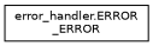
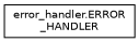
  digraph {
    rankdir=LR
-   n1 [color=black fillcolor=white fontname=Helvetica fontsize=10 height=0.2 label="error_handler.ERROR\l_ERROR" shape=record style=filled width=0.4]
+   n1 [color=black fillcolor=white fontname=Helvetica fontsize=10 height=0.2 label="error_handler.ERROR\l_HANDLER" shape=record style=filled width=0.4]
  }
